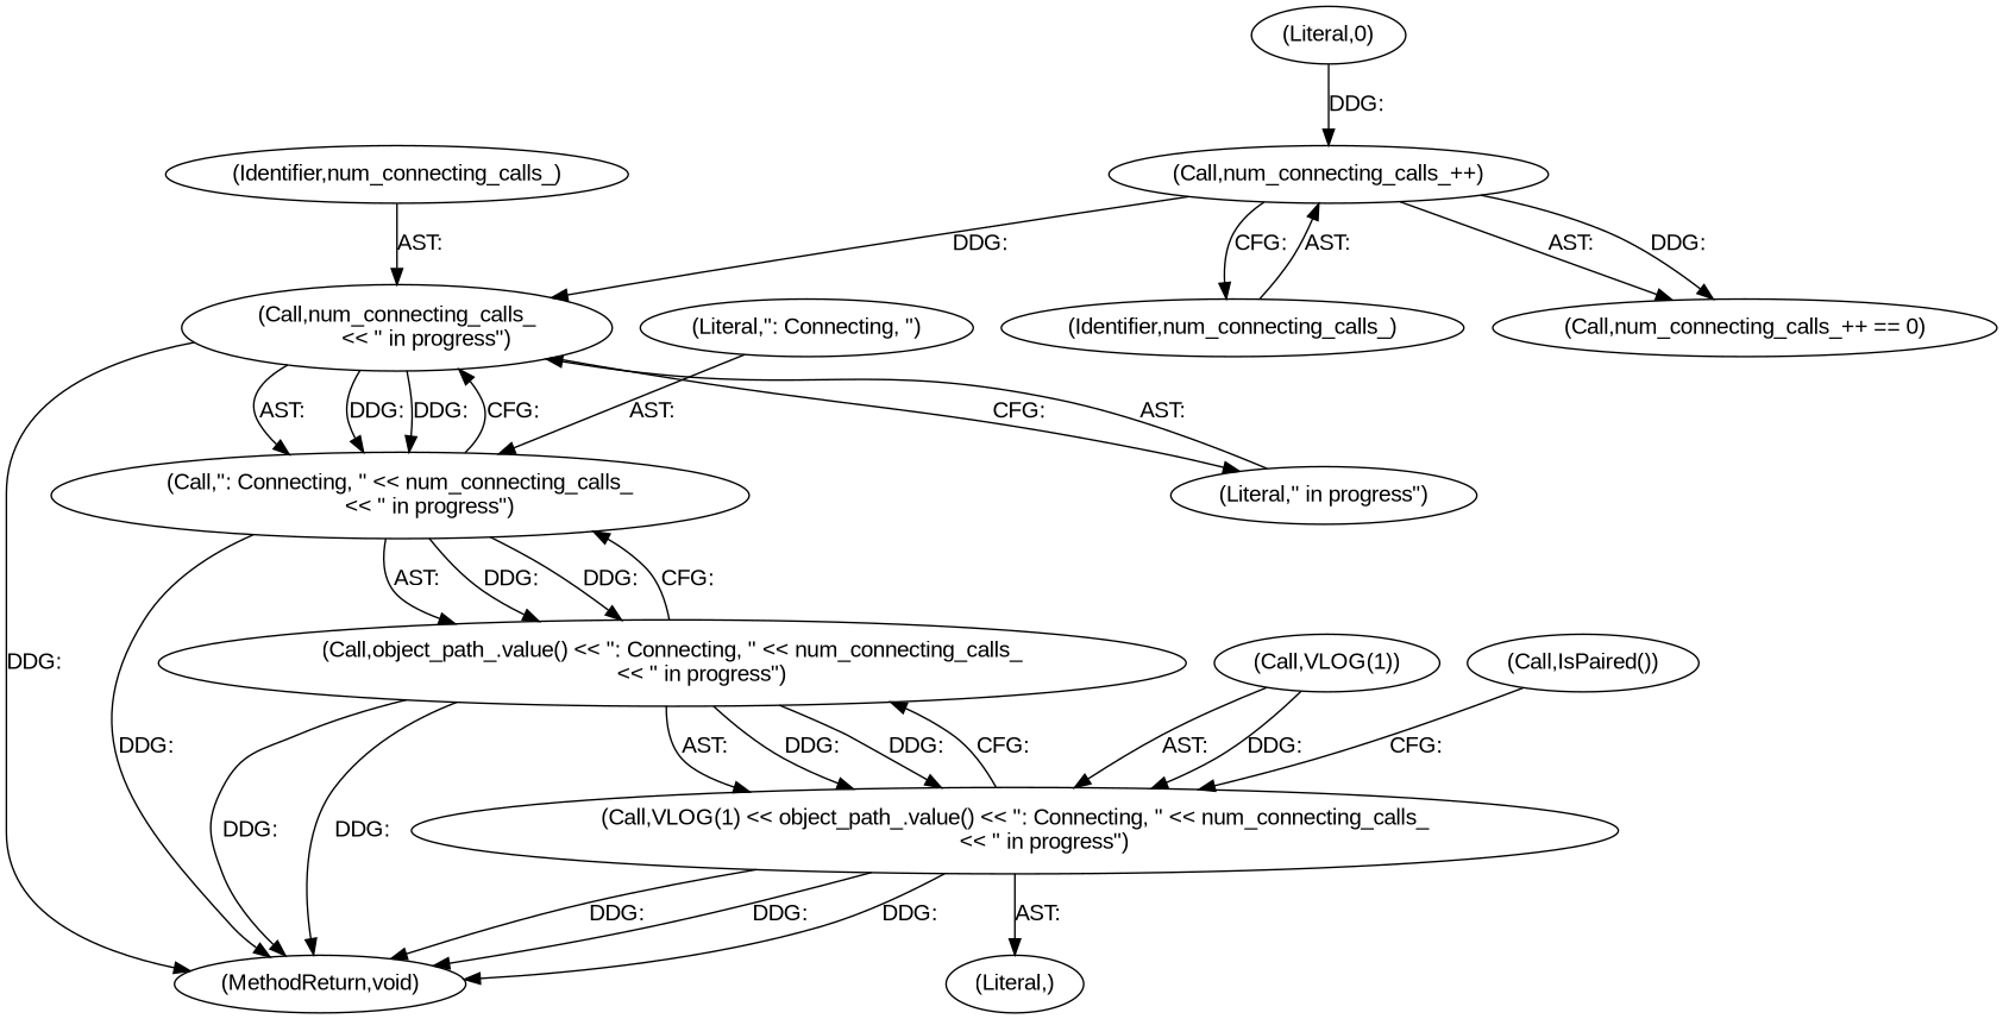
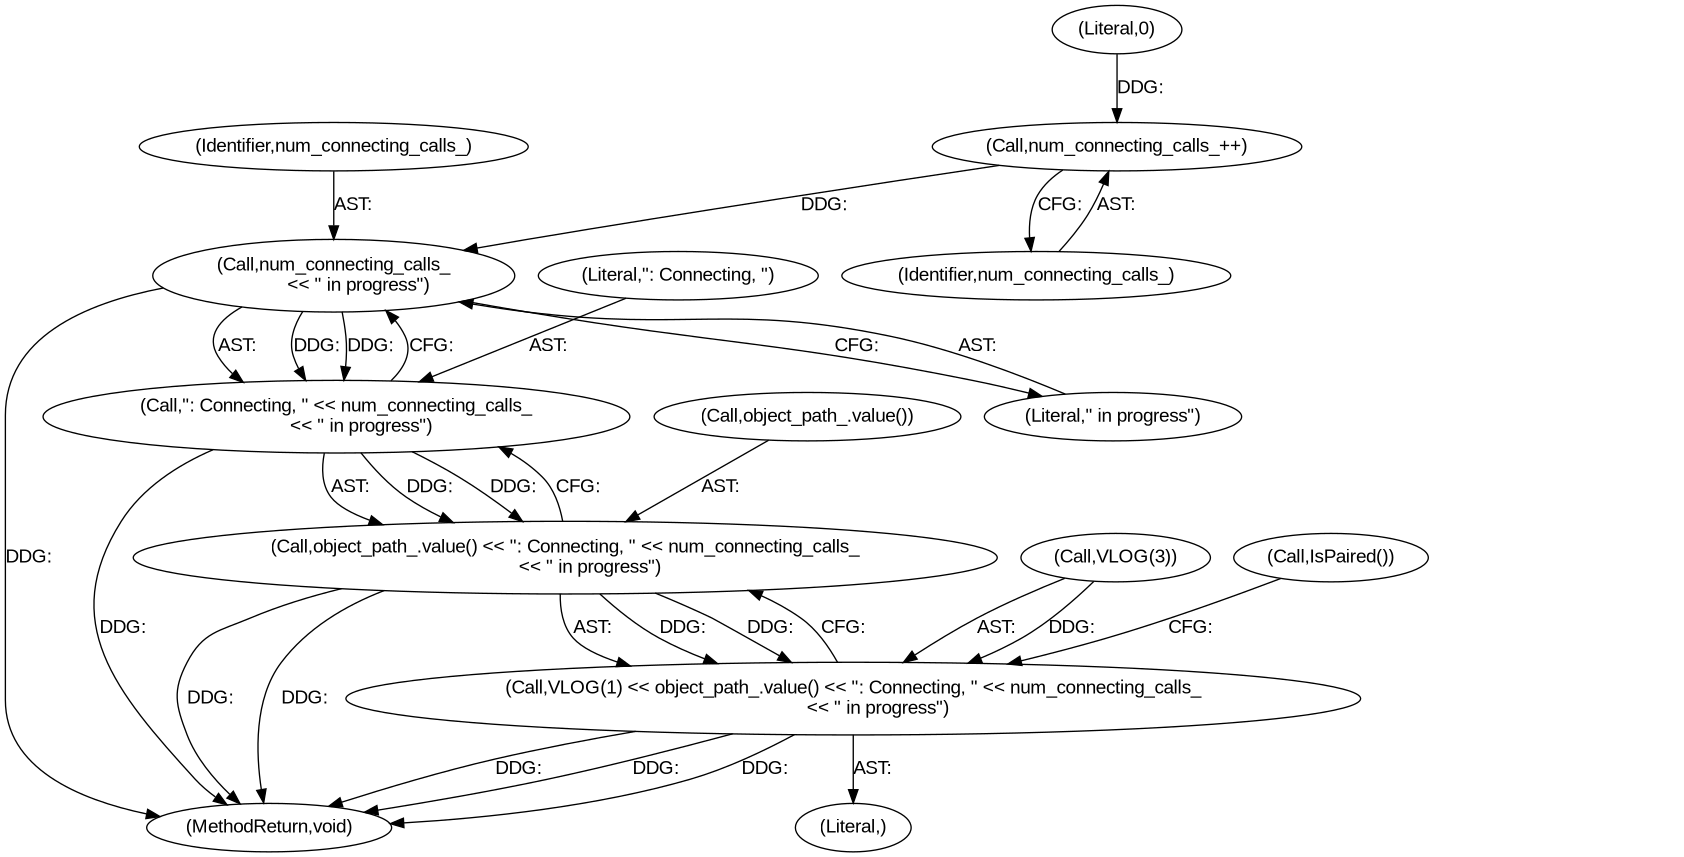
  digraph {
    fontname="Liberation Sans"
    node [fontname="Liberation Sans"]
    edge [fontname="Liberation Sans"]
    n1 [label="(Call,num_connecting_calls_\n          << \" in progress\")"]
    n2 [label="(Call,\": Connecting, \" << num_connecting_calls_\n          << \" in progress\")"]
    n3 [label="(Literal,\" in progress\")"]
    n4 [label="(MethodReturn,void)"]
    n5 [label="(Call,object_path_.value() << \": Connecting, \" << num_connecting_calls_\n          << \" in progress\")"]
    n6 [label="(Call,num_connecting_calls_++)"]
    n7 [label="(Identifier,num_connecting_calls_)"]
-   n8 [label="(Call,num_connecting_calls_++ == 0)"]
    n9 [label="(Call,VLOG(1) << object_path_.value() << \": Connecting, \" << num_connecting_calls_\n          << \" in progress\")"]
    n10 [label="(Literal,)"]
-   n11 [label="(Call,VLOG(1))"]
+   n11 [label="(Call,VLOG(3))"]
    n12 [label="(Call,IsPaired())"]
    n13 [label="(Literal,0)"]
+   n14 [label="(Call,object_path_.value())"]
    n15 [label="(Literal,\": Connecting, \")"]
    n16 [label="(Identifier,num_connecting_calls_)"]
    n1 -> n2 [label="AST: "]
    n1 -> n2 [label="DDG: "]
    n1 -> n2 [label="DDG: "]
    n1 -> n3 [label="CFG: "]
    n1 -> n4 [label="DDG: "]
    n2 -> n1 [label="CFG: "]
    n2 -> n4 [label="DDG: "]
    n2 -> n5 [label="AST: "]
    n2 -> n5 [label="DDG: "]
    n2 -> n5 [label="DDG: "]
    n3 -> n1 [label="AST: "]
    n5 -> n2 [label="CFG: "]
    n5 -> n4 [label="DDG: "]
    n5 -> n4 [label="DDG: "]
    n5 -> n9 [label="AST: "]
    n5 -> n9 [label="DDG: "]
    n5 -> n9 [label="DDG: "]
    n6 -> n1 [label="DDG: "]
    n6 -> n7 [label="CFG: "]
-   n6 -> n8 [label="AST: "]
-   n6 -> n8 [label="DDG: "]
    n7 -> n6 [label="AST: "]
    n9 -> n4 [label="DDG: "]
    n9 -> n4 [label="DDG: "]
    n9 -> n4 [label="DDG: "]
    n9 -> n5 [label="CFG: "]
    n9 -> n10 [label="AST: "]
    n11 -> n9 [label="AST: "]
    n11 -> n9 [label="DDG: "]
    n12 -> n9 [label="CFG: "]
    n13 -> n6 [label="DDG: "]
+   n14 -> n5 [label="AST: "]
    n15 -> n2 [label="AST: "]
    n16 -> n1 [label="AST: "]
  }
